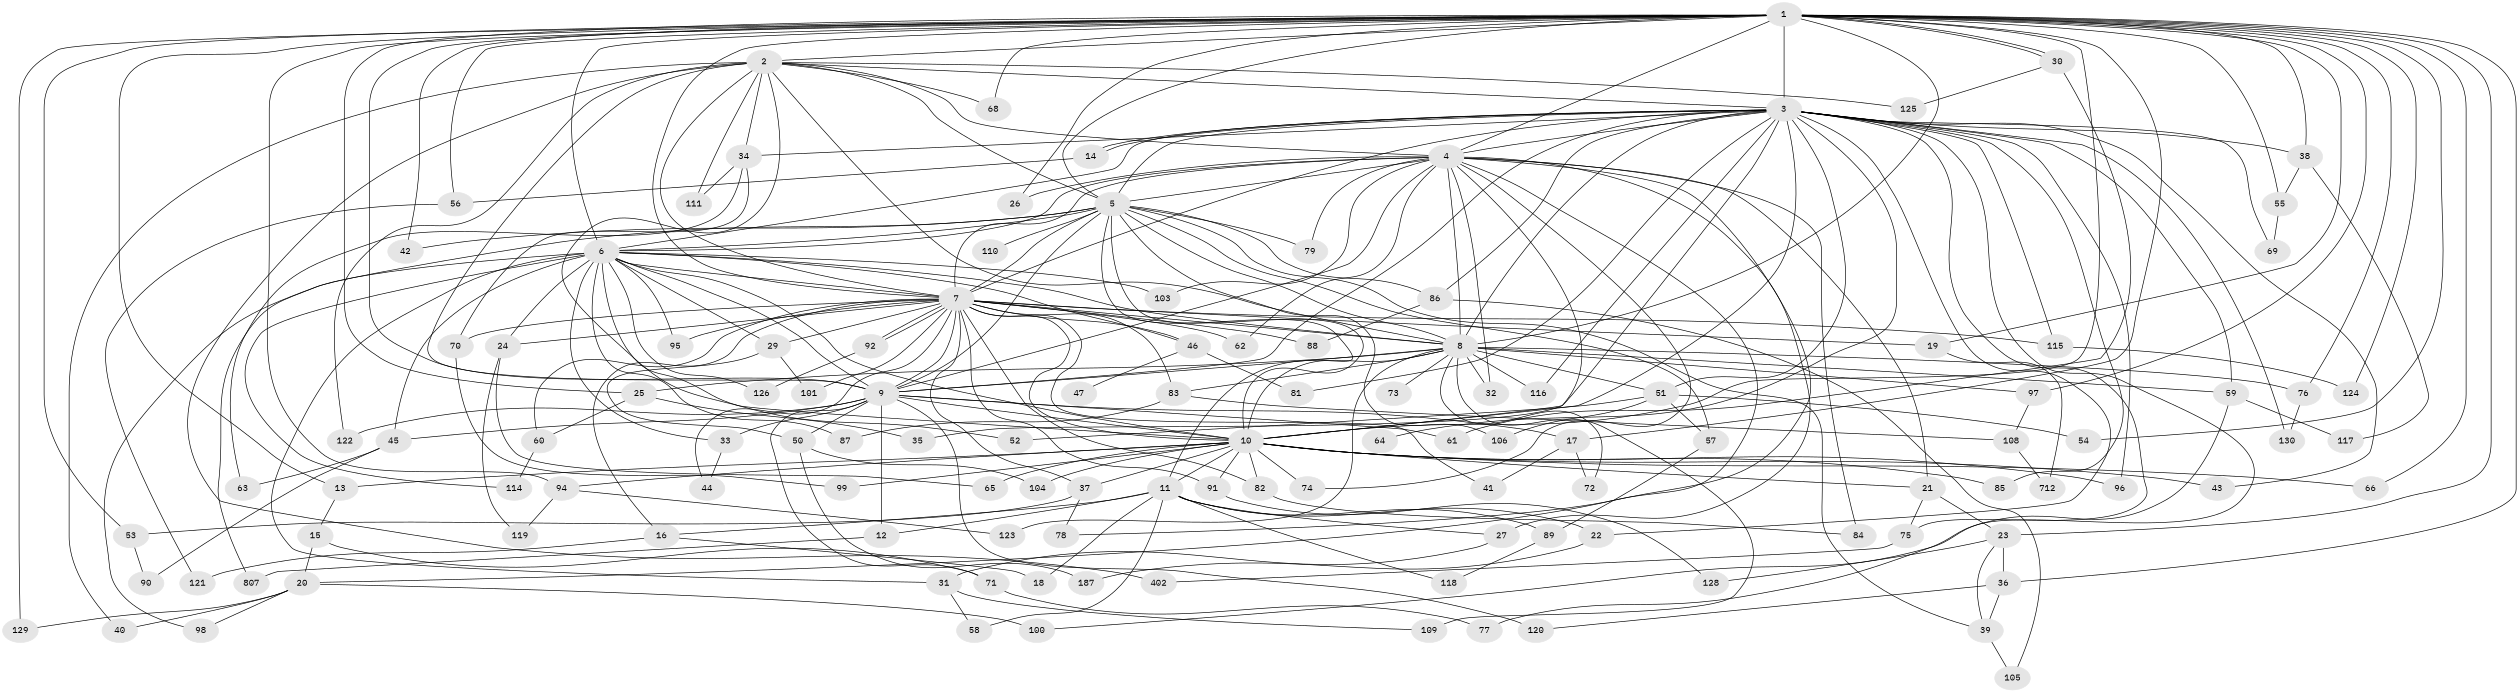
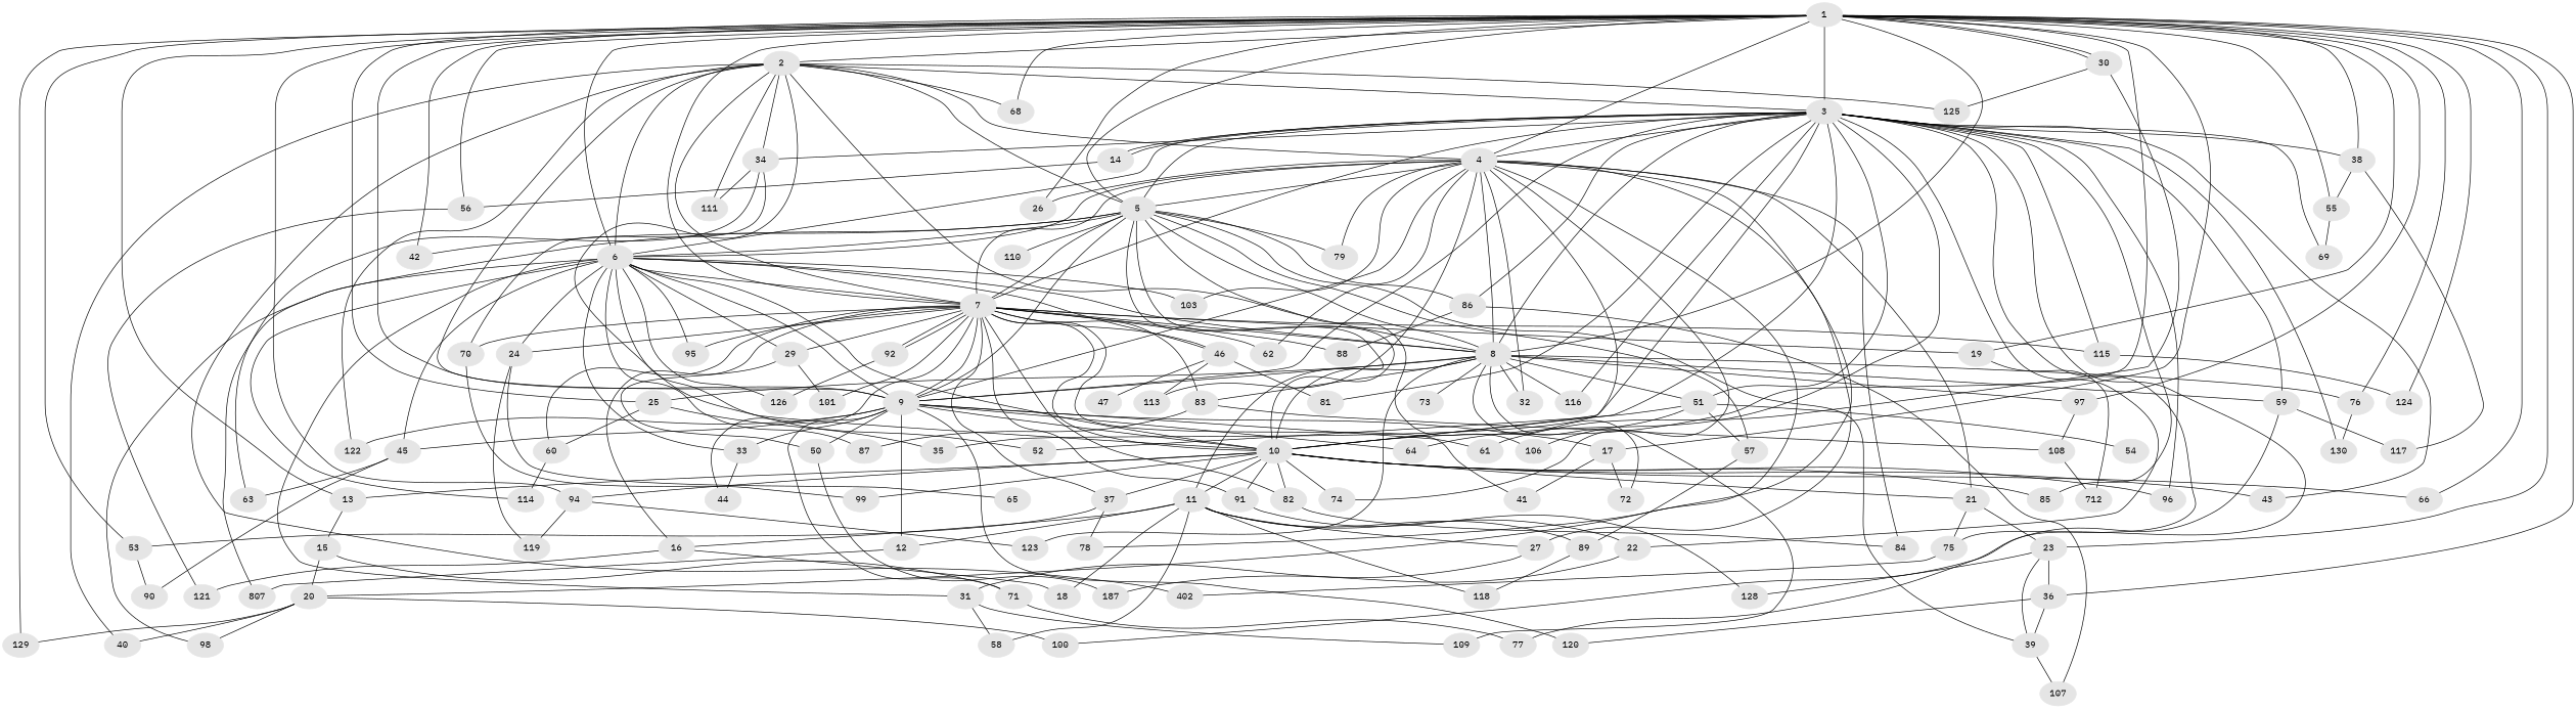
  graph {
    fontname="IBM Plex Mono"
    node [color=gray90 fontname="IBM Plex Mono" style=filled]
    edge [fontname="IBM Plex Mono"]
    1
    2
    3
    4
    5
    6
    7
    8
    9
    10
    13
    17
    19
    23
    25
    26
    30
    36
    38
    42
    53
    54
    55
    56
    66
    68
    76
    94
    97
    124
    129
    34
    40
    n34 [label=402]
    111
    122
    125
    14
    22
    35
    43
    51
    59
    64
    69
    75
    77
    81
    85
    86
    96
    115
    116
    130
    20
    21
    27
    32
    62
    74
    78
    79
    84
    103
+   113
    11
    39
    57
    106
    n70 [label=807]
    110
    24
    29
    31
    33
    45
    46
    52
    87
    95
    98
    114
    126
    16
    37
    41
    44
    60
    70
    82
    83
    88
    91
    92
    101
    73
    72
    109
    123
    12
    50
    61
    71
    120
    65
    99
-   104
    15
    n109 [label=712]
    128
    117
    90
    121
    119
    108
    63
    n117 [label=187]
    100
-   105
+   105 [label=107]
    18
    58
    89
    118
    47
    1 -- 2
    1 -- 3
    1 -- 4
    1 -- 5
    1 -- 6
    1 -- 7
    1 -- 8
    1 -- 9
    1 -- 10
    1 -- 13
    1 -- 17
    1 -- 19
    1 -- 23
    1 -- 25
    1 -- 26
    1 -- 30
    1 -- 30
    1 -- 36
    1 -- 38
    1 -- 42
    1 -- 53
-   1 -- 54
    1 -- 55
    1 -- 56
    1 -- 66
    1 -- 68
    1 -- 76
    1 -- 94
    1 -- 97
    1 -- 124
    1 -- 129
    2 -- 3
    2 -- 4
    2 -- 5
+   2 -- 6
    2 -- 7
    2 -- 8
    2 -- 9
    2 -- 10
    2 -- 68
    2 -- 34
    2 -- 40
    2 -- n34
    2 -- 111
    2 -- 122
    2 -- 125
    3 -- 4
    3 -- 5
    3 -- 6
    3 -- 7
    3 -- 8
    3 -- 9
    3 -- 10
    3 -- 38
    3 -- 34
    3 -- 14
    3 -- 14
    3 -- 22
    3 -- 35
    3 -- 43
    3 -- 51
    3 -- 59
    3 -- 64
    3 -- 69
    3 -- 75
    3 -- 77
    3 -- 81
    3 -- 85
    3 -- 86
    3 -- 96
    3 -- 115
    3 -- 116
    3 -- 130
    4 -- 5
    4 -- 6
    4 -- 7
    4 -- 8
    4 -- 9
    4 -- 10
    4 -- 26
    4 -- 20
    4 -- 21
    4 -- 27
    4 -- 32
    4 -- 62
    4 -- 74
    4 -- 78
    4 -- 79
    4 -- 84
    4 -- 103
+   4 -- 113
    5 -- 6
    5 -- 7
    5 -- 8
    5 -- 9
    5 -- 10
    5 -- 42
    5 -- 86
    5 -- 79
    5 -- 11
    5 -- 39
    5 -- 57
    5 -- 106
    5 -- n70
    5 -- 110
    6 -- 7
    6 -- 8
    6 -- 9
    6 -- 10
    6 -- 103
    6 -- 24
    6 -- 29
    6 -- 31
    6 -- 33
    6 -- 45
    6 -- 46
    6 -- 52
    6 -- 87
    6 -- 95
    6 -- 98
    6 -- 114
    6 -- 126
    7 -- 8
    7 -- 9
    7 -- 10
    7 -- 19
    7 -- 115
    7 -- 62
    7 -- 24
    7 -- 29
    7 -- 46
    7 -- 95
    7 -- 16
    7 -- 37
    7 -- 41
    7 -- 44
    7 -- 60
    7 -- 70
    7 -- 82
    7 -- 83
    7 -- 88
    7 -- 91
    7 -- 92
    7 -- 92
    7 -- 101
    8 -- 9
    8 -- 10
    8 -- 25
    8 -- 76
    8 -- 97
    8 -- 51
    8 -- 59
    8 -- 116
    8 -- 32
    8 -- 83
    8 -- 73
    8 -- 72
    8 -- 109
    8 -- 123
    9 -- 10
    9 -- 17
    9 -- 122
+   9 -- 64
    9 -- 33
    9 -- 45
    9 -- 12
    9 -- 50
    9 -- 61
    9 -- 71
    9 -- 120
    10 -- 13
    10 -- 66
    10 -- 94
    10 -- 43
    10 -- 85
    10 -- 96
    10 -- 21
    10 -- 74
    10 -- 11
    10 -- 37
    10 -- 82
    10 -- 91
-   10 -- 65
    10 -- 99
-   10 -- 104
    13 -- 15
    17 -- 41
    17 -- 72
    19 -- n109
    23 -- 36
    23 -- 39
    23 -- 128
    25 -- 35
    25 -- 60
    30 -- 125
    30 -- 61
    36 -- 39
    36 -- 120
    38 -- 55
    38 -- 117
    53 -- 90
    55 -- 69
    56 -- 121
    76 -- 130
    94 -- 123
    94 -- 119
    97 -- 108
    34 -- 111
    34 -- 70
    34 -- 63
    14 -- 56
    22 -- n117
    51 -- 54
    51 -- 57
    51 -- 106
    51 -- 52
    59 -- 117
    59 -- 100
    75 -- n34
    86 -- 88
    86 -- 105
    115 -- 124
    20 -- 129
    20 -- 40
    20 -- 98
    20 -- 100
    21 -- 23
    21 -- 75
    27 -- 31
    11 -- 22
    11 -- 27
    11 -- 16
    11 -- 12
    11 -- 18
    11 -- 58
    11 -- 89
    11 -- 118
    39 -- 105
    57 -- 89
    24 -- 65
    24 -- 119
    29 -- 101
    29 -- 50
    31 -- 109
    31 -- 58
    33 -- 44
    45 -- 90
    45 -- 63
    46 -- 81
+   46 -- 113
    46 -- 47
    16 -- 121
    16 -- 18
    37 -- 53
    37 -- 78
    60 -- 114
    70 -- 99
    82 -- 84
    83 -- 87
    83 -- 108
    91 -- 128
    92 -- 126
    12 -- n70
-   50 -- 104
    50 -- n117
    71 -- 77
    15 -- 20
    15 -- 71
    108 -- n109
    89 -- 118
  }
